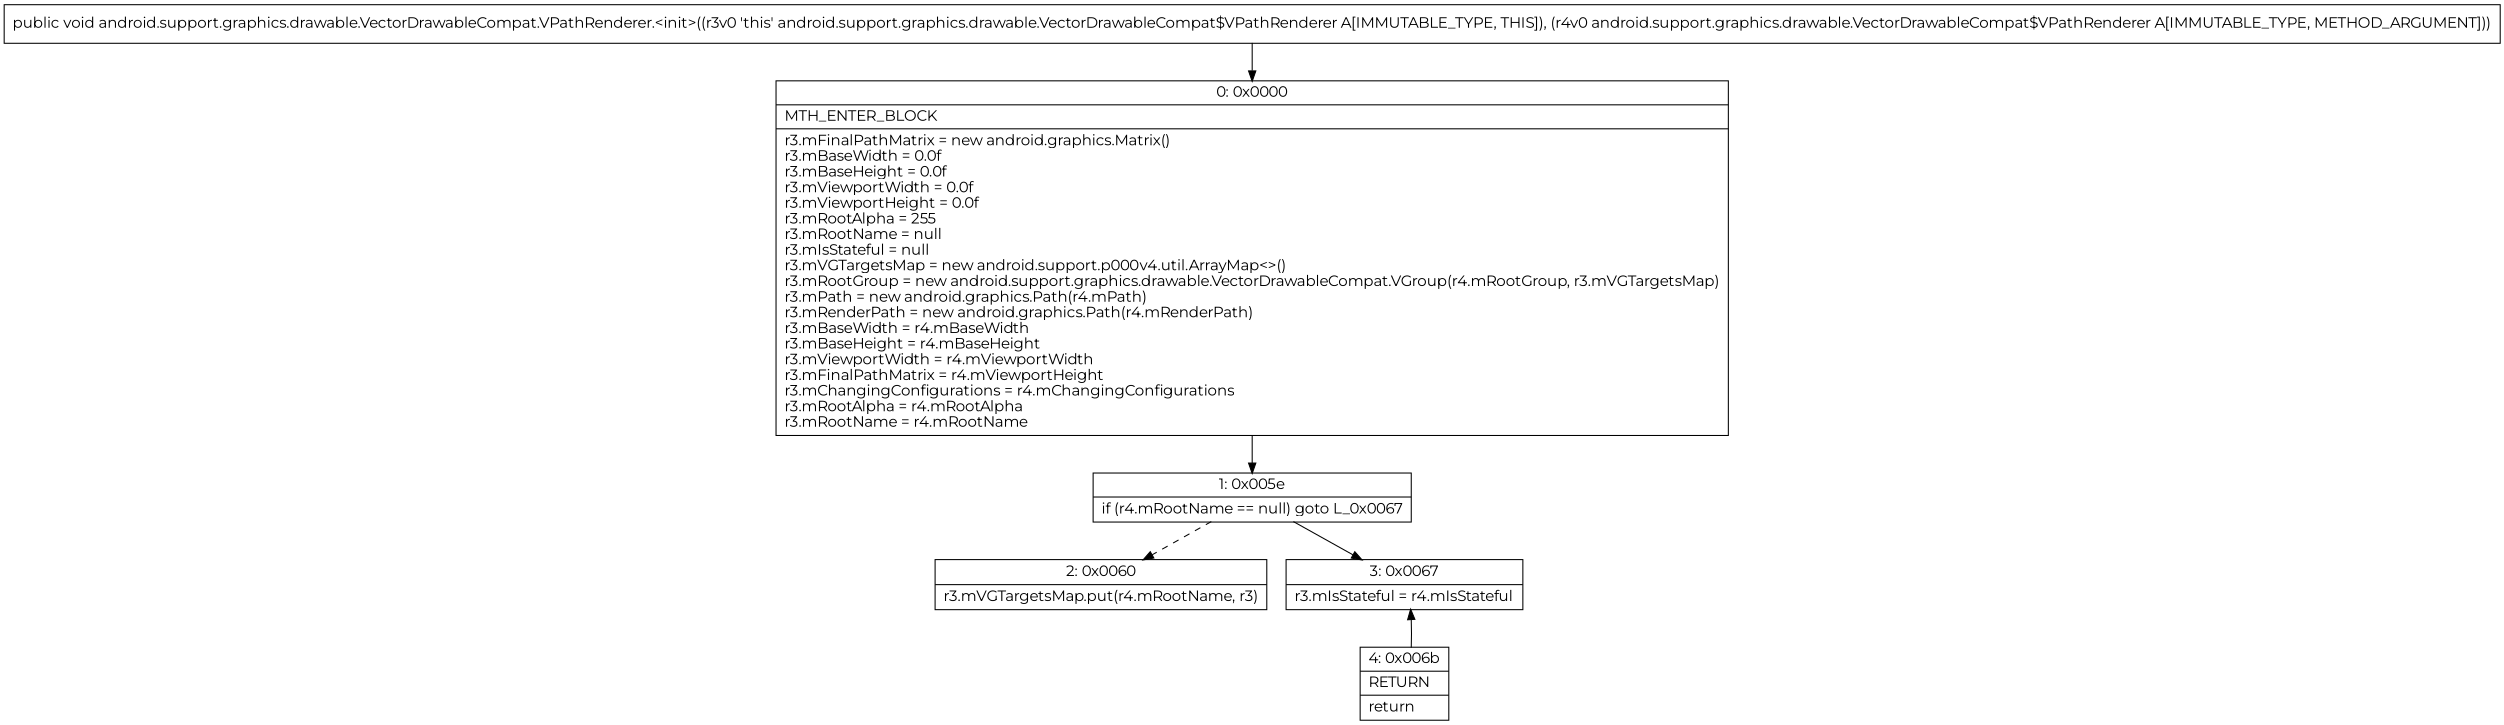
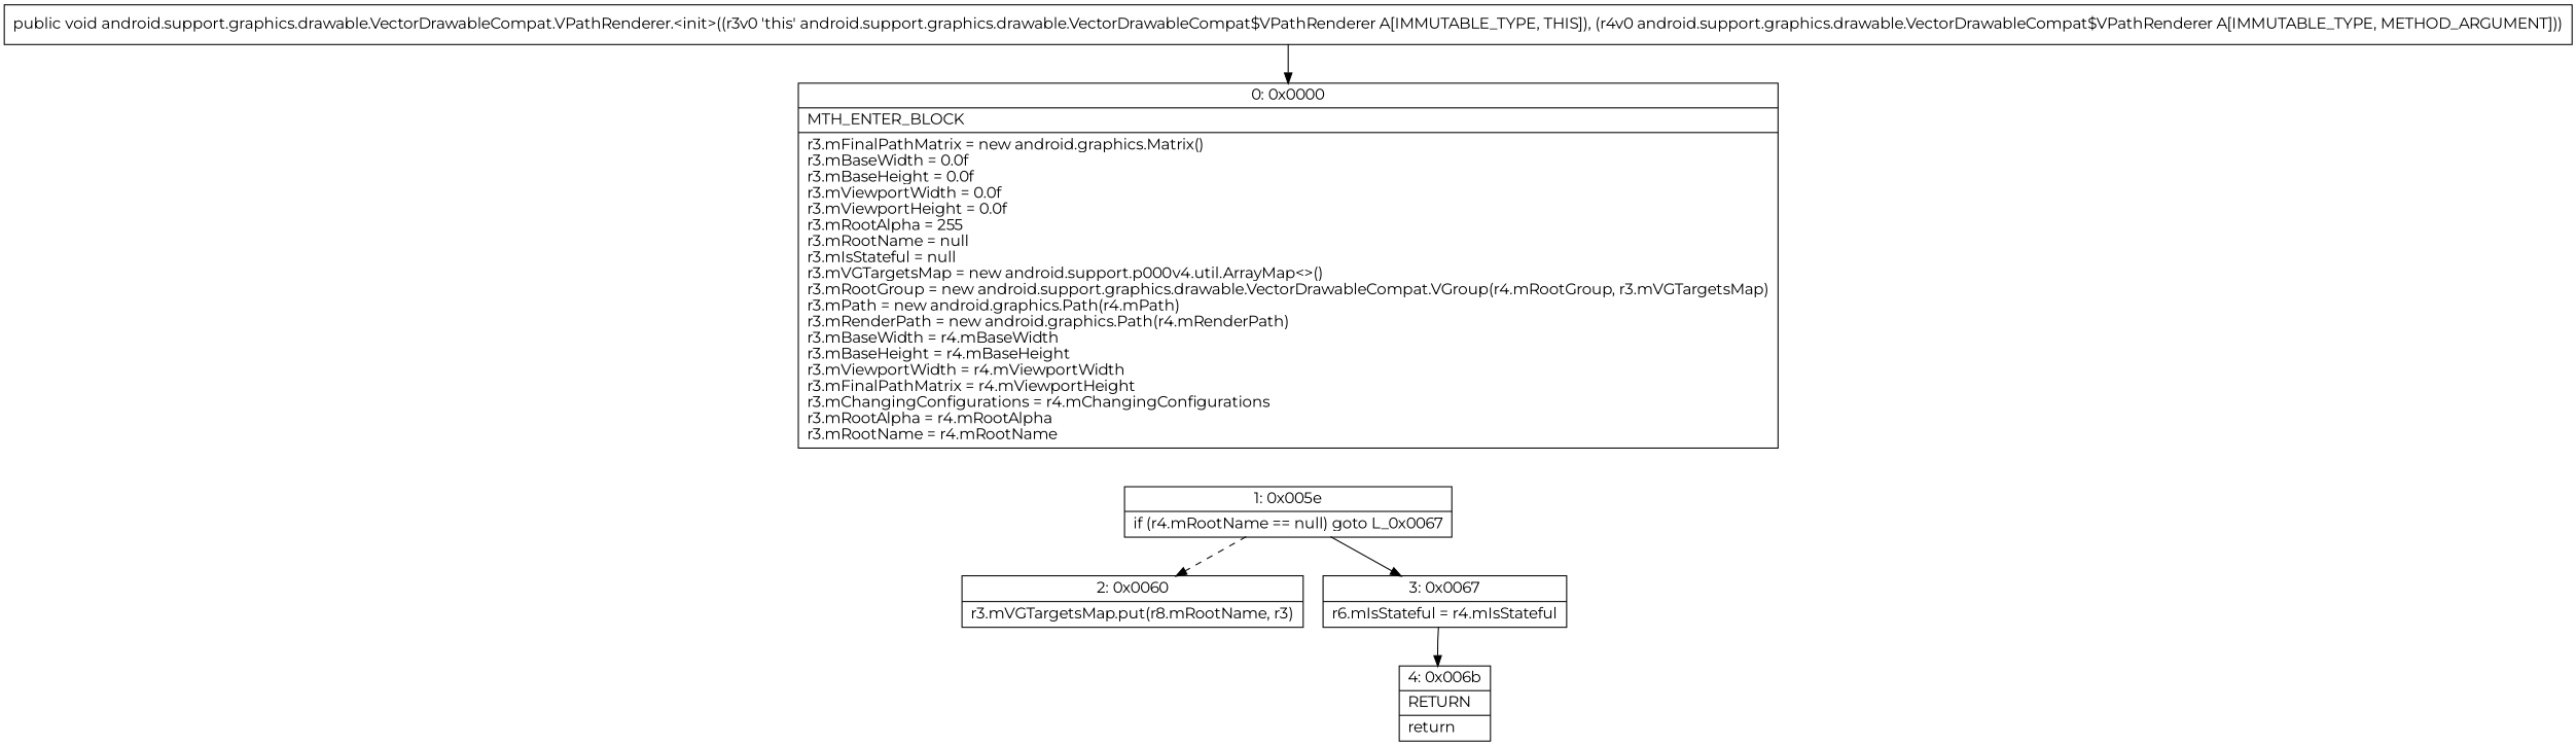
  digraph {
    fontname=Montserrat
    node [fontname=Montserrat shape=record]
    edge [fontname=Montserrat]
    n1 [label="{0\:\ 0x0000|MTH_ENTER_BLOCK\l|r3.mFinalPathMatrix = new android.graphics.Matrix()\lr3.mBaseWidth = 0.0f\lr3.mBaseHeight = 0.0f\lr3.mViewportWidth = 0.0f\lr3.mViewportHeight = 0.0f\lr3.mRootAlpha = 255\lr3.mRootName = null\lr3.mIsStateful = null\lr3.mVGTargetsMap = new android.support.p000v4.util.ArrayMap\<\>()\lr3.mRootGroup = new android.support.graphics.drawable.VectorDrawableCompat.VGroup(r4.mRootGroup, r3.mVGTargetsMap)\lr3.mPath = new android.graphics.Path(r4.mPath)\lr3.mRenderPath = new android.graphics.Path(r4.mRenderPath)\lr3.mBaseWidth = r4.mBaseWidth\lr3.mBaseHeight = r4.mBaseHeight\lr3.mViewportWidth = r4.mViewportWidth\lr3.mFinalPathMatrix = r4.mViewportHeight\lr3.mChangingConfigurations = r4.mChangingConfigurations\lr3.mRootAlpha = r4.mRootAlpha\lr3.mRootName = r4.mRootName\l}"]
    n2 [label="{1\:\ 0x005e|if (r4.mRootName == null) goto L_0x0067\l}"]
-   n3 [label="{2\:\ 0x0060|r3.mVGTargetsMap.put(r4.mRootName, r3)\l}"]
-   n4 [label="{3\:\ 0x0067|r3.mIsStateful = r4.mIsStateful\l}"]
+   n3 [label="{2\:\ 0x0060|r3.mVGTargetsMap.put(r8.mRootName, r3)\l}"]
+   n4 [label="{3\:\ 0x0067|r6.mIsStateful = r4.mIsStateful\l}"]
    n5 [label="{4\:\ 0x006b|RETURN\l|return\l}"]
    n6 [label="{public void android.support.graphics.drawable.VectorDrawableCompat.VPathRenderer.\<init\>((r3v0 'this' android.support.graphics.drawable.VectorDrawableCompat$VPathRenderer A[IMMUTABLE_TYPE, THIS]), (r4v0 android.support.graphics.drawable.VectorDrawableCompat$VPathRenderer A[IMMUTABLE_TYPE, METHOD_ARGUMENT])) }"]
-   n1 -> n2
    n2 -> n3 [style=dashed]
    n2 -> n4
-   n5 -> n4
+   n4 -> n5
    n6 -> n1
  }
